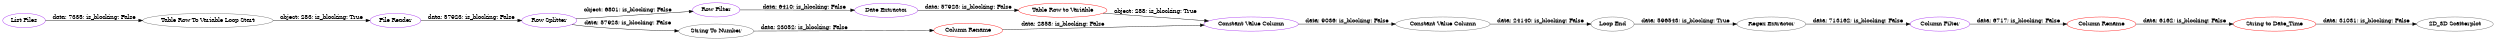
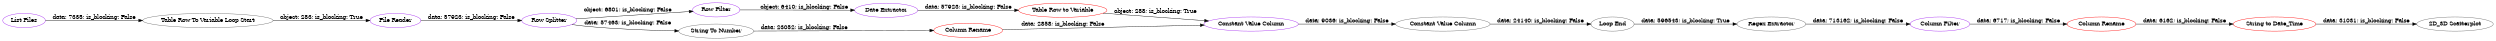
  digraph {
    rankdir=LR
    node [color=purple]
    n1 [label="Row Filter"]
    n2 [label="Date Extractor"]
    n3 [color=red label="Table Row to Variable"]
    n4 [label="Constant Value Column"]
    n5 [color=gray40 label="Constant Value Column"]
    n6 [color=red label="Column Rename"]
    n7 [color=gray40 label="Loop End"]
    n8 [color=gray40 label="Regex Extractor"]
    n9 [label="Column Filter"]
    n10 [color=red label="Column Rename"]
    n11 [label="Row Splitter"]
    n12 [color=gray40 label="String To Number"]
    n13 [color=red label="String to Date_Time"]
    n14 [color=gray40 label="2D_3D Scatterplot"]
    n15 [label="List Files"]
    n16 [color=gray40 label="Table Row To Variable Loop Start"]
    n17 [label="File Reader"]
-   n1 -> n2 [label="data: 6410; is_blocking: False"]
+   n1 -> n2 [label="object: 6410; is_blocking: False"]
    n2 -> n3 [label="data: 57923; is_blocking: False"]
    n3 -> n4 [label="object: 288; is_blocking: True"]
    n4 -> n5 [label="data: 9036; is_blocking: False"]
    n5 -> n7 [label="data: 24140; is_blocking: False"]
    n6 -> n4 [label="data: 2858; is_blocking: False"]
    n7 -> n8 [label="data: 596543; is_blocking: True"]
    n8 -> n9 [label="data: 713162; is_blocking: False"]
    n9 -> n10 [label="data: 6717; is_blocking: False"]
    n10 -> n13 [label="data: 6162; is_blocking: False"]
    n11 -> n1 [label="object: 6801; is_blocking: False"]
-   n11 -> n12 [label="data: 57923; is_blocking: False"]
+   n11 -> n12 [label="data: 57463; is_blocking: False"]
    n12 -> n6 [label="data: 23052; is_blocking: False"]
    n13 -> n14 [label="data: 31031; is_blocking: False"]
    n15 -> n16 [label="data: 7335; is_blocking: False"]
    n16 -> n17 [label="object: 283; is_blocking: True"]
    n17 -> n11 [label="data: 57923; is_blocking: False"]
  }
